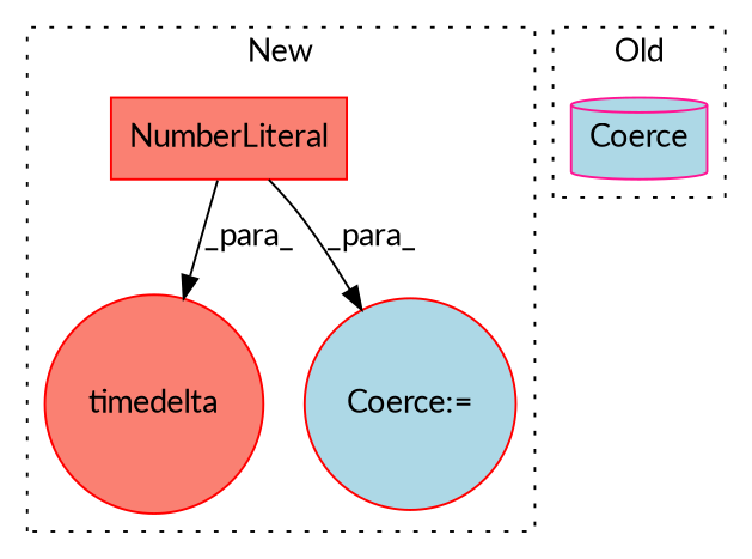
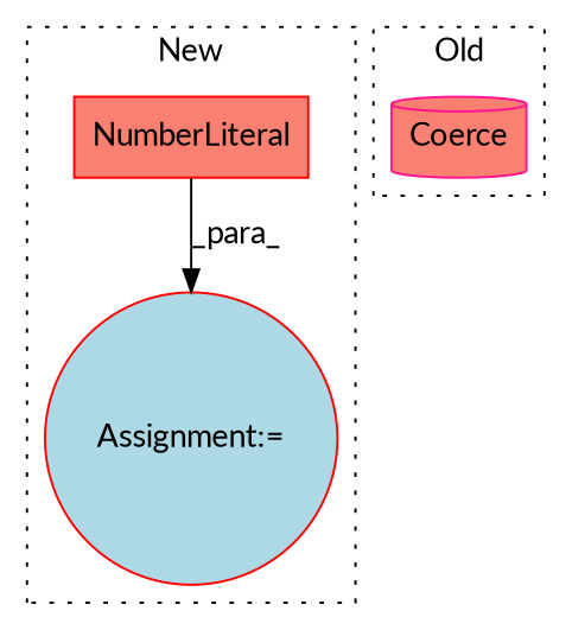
  digraph {
    fontname=Lato
    node [a=32 color=red fillcolor=salmon fontname=Lato shape=circle style=filled]
    edge [fontname=Lato style=solid]
-   n1 [l="10,1" label=timedelta s="671,683"]
    n2 [a=34 l=2 label=NumberLiteral s=681 shape=box]
-   n3 [a=7 fillcolor=lightblue l=1 label="Coerce:=" s=670]
-   n4 [color=deeppink fillcolor=lightblue l="7,1" label=Coerce s="1473,1483" shape=cylinder]
+   n3 [a=7 fillcolor=lightblue l=1 label="Assignment:=" s=670]
+   n4 [color=deeppink l="7,1" label=Coerce s="1473,1483" shape=cylinder]
    subgraph cluster_1 {
      label=New
      style=dotted
-     n1
      n2
      n3
    }
    subgraph cluster_2 {
      label=Old
      style=dotted
      n4
    }
-   n2 -> n1 [label=_para_]
    n2 -> n3 [label=_para_]
  }
